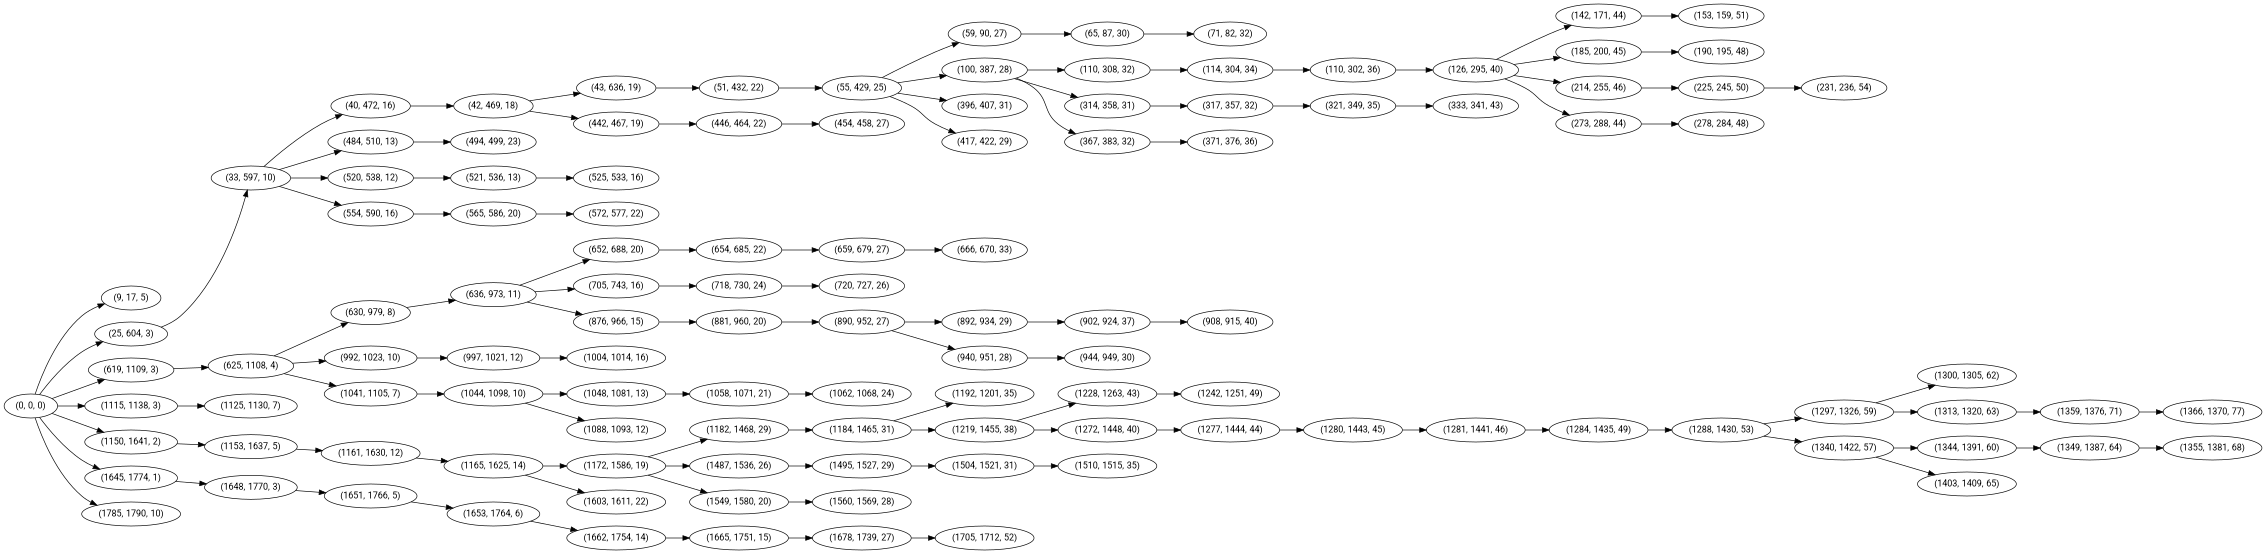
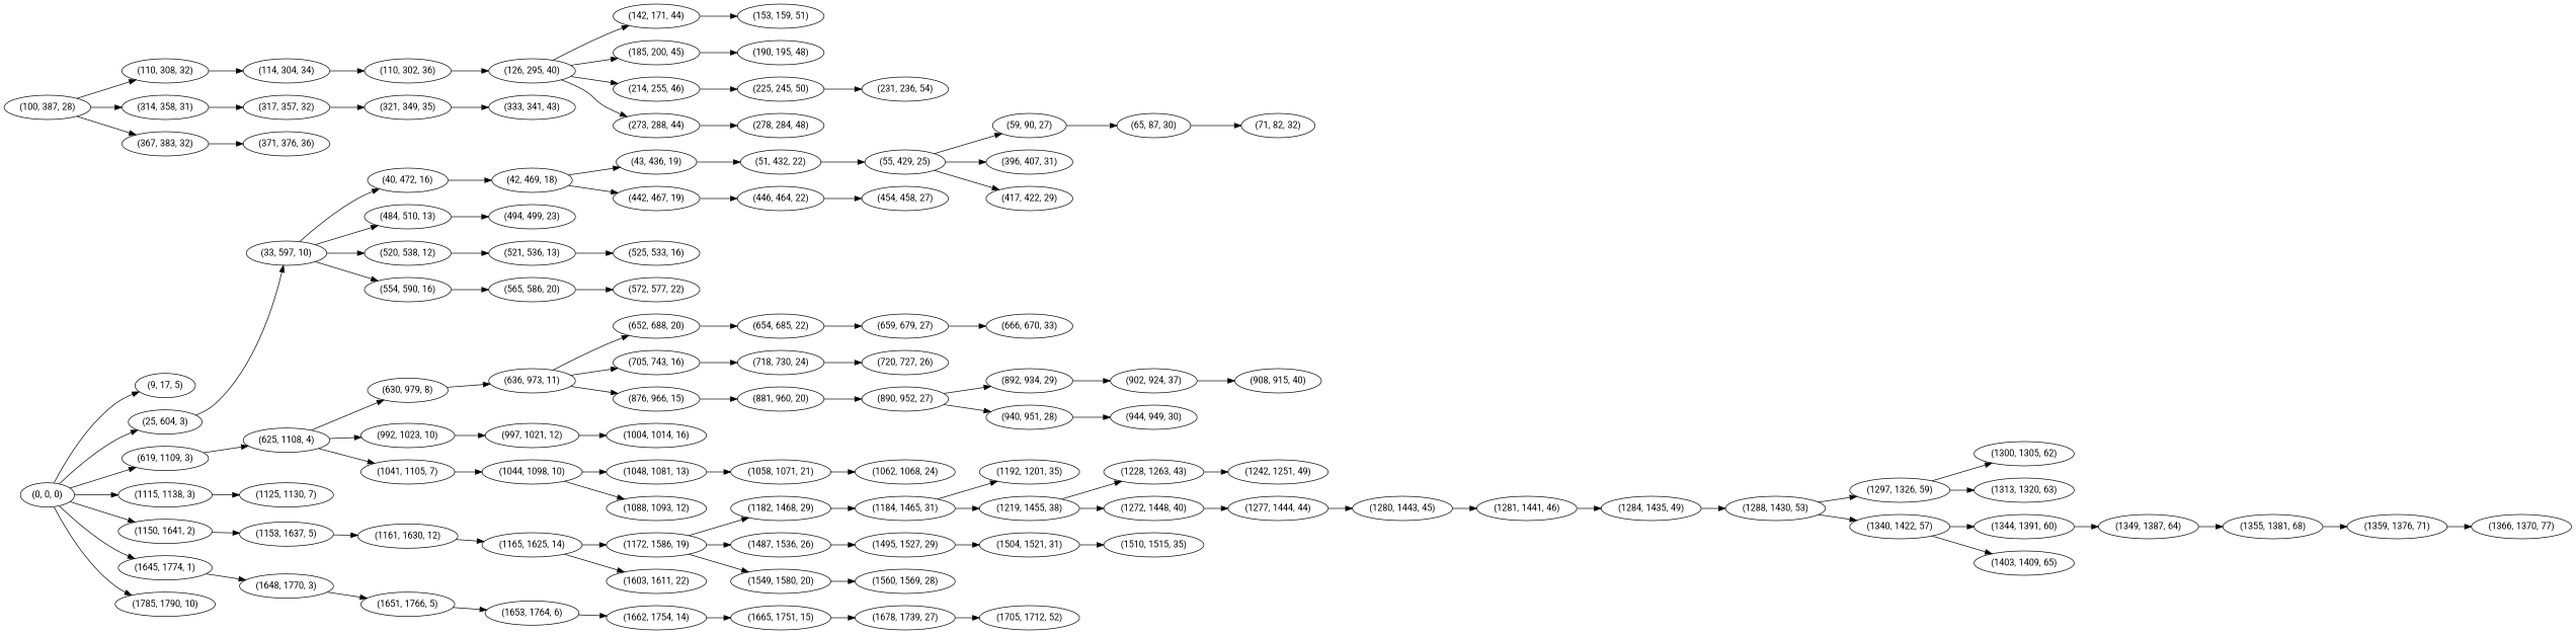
  digraph {
    fontname=Roboto
    rankdir=LR
    node [fontname=Roboto]
    edge [fontname=Roboto]
    "(0, 0, 0)"
    "(9, 17, 5)"
    "(25, 604, 3)"
    "(619, 1109, 3)"
    "(1115, 1138, 3)"
    "(1150, 1641, 2)"
    "(1645, 1774, 1)"
    "(1785, 1790, 10)"
    "(33, 597, 10)"
    "(625, 1108, 4)"
    "(1125, 1130, 7)"
    "(1153, 1637, 5)"
    "(1648, 1770, 3)"
    "(40, 472, 16)"
    "(484, 510, 13)"
    "(520, 538, 12)"
    "(554, 590, 16)"
    "(42, 469, 18)"
    "(494, 499, 23)"
    "(521, 536, 13)"
    "(565, 586, 20)"
-   "(43, 436, 19)" [label="(43, 636, 19)"]
+   "(43, 436, 19)"
    "(442, 467, 19)"
    "(51, 432, 22)"
    "(446, 464, 22)"
    "(55, 429, 25)"
    "(59, 90, 27)"
    "(100, 387, 28)"
    "(396, 407, 31)"
    "(417, 422, 29)"
    "(65, 87, 30)"
    "(110, 308, 32)"
    "(314, 358, 31)"
    "(367, 383, 32)"
    "(71, 82, 32)"
    "(114, 304, 34)"
    "(317, 357, 32)"
    "(371, 376, 36)"
    n39 [label="(110, 302, 36)"]
    "(126, 295, 40)"
    "(142, 171, 44)"
    "(185, 200, 45)"
    "(214, 255, 46)"
    "(273, 288, 44)"
    "(153, 159, 51)"
    "(190, 195, 48)"
    "(225, 245, 50)"
    "(278, 284, 48)"
    "(231, 236, 54)"
    "(321, 349, 35)"
    "(333, 341, 43)"
    "(454, 458, 27)"
    "(525, 533, 16)"
    "(572, 577, 22)"
    "(630, 979, 8)"
    "(992, 1023, 10)"
    "(1041, 1105, 7)"
    "(636, 973, 11)"
    "(997, 1021, 12)"
    "(1044, 1098, 10)"
    "(652, 688, 20)"
    "(705, 743, 16)"
    "(876, 966, 15)"
    "(654, 685, 22)"
    "(718, 730, 24)"
    "(881, 960, 20)"
    "(659, 679, 27)"
    "(666, 670, 33)"
    "(720, 727, 26)"
    "(890, 952, 27)"
    "(892, 934, 29)"
    "(940, 951, 28)"
    "(902, 924, 37)"
    "(944, 949, 30)"
    "(908, 915, 40)"
    "(1004, 1014, 16)"
    "(1048, 1081, 13)"
    "(1088, 1093, 12)"
    "(1058, 1071, 21)"
    "(1062, 1068, 24)"
    "(1161, 1630, 12)"
    "(1165, 1625, 14)"
    "(1172, 1586, 19)"
    "(1603, 1611, 22)"
    "(1182, 1468, 29)"
    "(1487, 1536, 26)"
    "(1549, 1580, 20)"
    "(1184, 1465, 31)"
    "(1495, 1527, 29)"
    "(1560, 1569, 28)"
    "(1192, 1201, 35)"
    "(1219, 1455, 38)"
    "(1228, 1263, 43)"
    "(1272, 1448, 40)"
    "(1242, 1251, 49)"
    "(1277, 1444, 44)"
    "(1280, 1443, 45)"
    "(1281, 1441, 46)"
    "(1284, 1435, 49)"
    "(1288, 1430, 53)"
    "(1297, 1326, 59)"
    "(1340, 1422, 57)"
    "(1300, 1305, 62)"
    "(1313, 1320, 63)"
    "(1344, 1391, 60)"
    "(1403, 1409, 65)"
    "(1349, 1387, 64)"
    "(1355, 1381, 68)"
    "(1359, 1376, 71)"
    "(1366, 1370, 77)"
    "(1504, 1521, 31)"
    "(1510, 1515, 35)"
    "(1651, 1766, 5)"
    "(1653, 1764, 6)"
    "(1662, 1754, 14)"
    "(1665, 1751, 15)"
    "(1678, 1739, 27)"
    "(1705, 1712, 52)"
    "(0, 0, 0)" -> "(9, 17, 5)"
    "(0, 0, 0)" -> "(25, 604, 3)"
    "(0, 0, 0)" -> "(619, 1109, 3)"
    "(0, 0, 0)" -> "(1115, 1138, 3)"
    "(0, 0, 0)" -> "(1150, 1641, 2)"
    "(0, 0, 0)" -> "(1645, 1774, 1)"
    "(0, 0, 0)" -> "(1785, 1790, 10)"
    "(25, 604, 3)" -> "(33, 597, 10)"
    "(619, 1109, 3)" -> "(625, 1108, 4)"
    "(1115, 1138, 3)" -> "(1125, 1130, 7)"
    "(1150, 1641, 2)" -> "(1153, 1637, 5)"
    "(1645, 1774, 1)" -> "(1648, 1770, 3)"
    "(33, 597, 10)" -> "(40, 472, 16)"
    "(33, 597, 10)" -> "(484, 510, 13)"
    "(33, 597, 10)" -> "(520, 538, 12)"
    "(33, 597, 10)" -> "(554, 590, 16)"
    "(625, 1108, 4)" -> "(630, 979, 8)"
    "(625, 1108, 4)" -> "(992, 1023, 10)"
    "(625, 1108, 4)" -> "(1041, 1105, 7)"
    "(1153, 1637, 5)" -> "(1161, 1630, 12)"
    "(1648, 1770, 3)" -> "(1651, 1766, 5)"
    "(40, 472, 16)" -> "(42, 469, 18)"
    "(484, 510, 13)" -> "(494, 499, 23)"
    "(520, 538, 12)" -> "(521, 536, 13)"
    "(554, 590, 16)" -> "(565, 586, 20)"
    "(42, 469, 18)" -> "(43, 436, 19)"
    "(42, 469, 18)" -> "(442, 467, 19)"
    "(521, 536, 13)" -> "(525, 533, 16)"
    "(565, 586, 20)" -> "(572, 577, 22)"
    "(43, 436, 19)" -> "(51, 432, 22)"
    "(442, 467, 19)" -> "(446, 464, 22)"
    "(51, 432, 22)" -> "(55, 429, 25)"
    "(446, 464, 22)" -> "(454, 458, 27)"
    "(55, 429, 25)" -> "(59, 90, 27)"
-   "(55, 429, 25)" -> "(100, 387, 28)"
    "(55, 429, 25)" -> "(396, 407, 31)"
    "(55, 429, 25)" -> "(417, 422, 29)"
    "(59, 90, 27)" -> "(65, 87, 30)"
    "(100, 387, 28)" -> "(110, 308, 32)"
    "(100, 387, 28)" -> "(314, 358, 31)"
    "(100, 387, 28)" -> "(367, 383, 32)"
    "(65, 87, 30)" -> "(71, 82, 32)"
    "(110, 308, 32)" -> "(114, 304, 34)"
    "(314, 358, 31)" -> "(317, 357, 32)"
    "(367, 383, 32)" -> "(371, 376, 36)"
    "(114, 304, 34)" -> n39
    "(317, 357, 32)" -> "(321, 349, 35)"
    n39 -> "(126, 295, 40)"
    "(126, 295, 40)" -> "(142, 171, 44)"
    "(126, 295, 40)" -> "(185, 200, 45)"
    "(126, 295, 40)" -> "(214, 255, 46)"
    "(126, 295, 40)" -> "(273, 288, 44)"
    "(142, 171, 44)" -> "(153, 159, 51)"
    "(185, 200, 45)" -> "(190, 195, 48)"
    "(214, 255, 46)" -> "(225, 245, 50)"
    "(273, 288, 44)" -> "(278, 284, 48)"
    "(225, 245, 50)" -> "(231, 236, 54)"
    "(321, 349, 35)" -> "(333, 341, 43)"
    "(630, 979, 8)" -> "(636, 973, 11)"
    "(992, 1023, 10)" -> "(997, 1021, 12)"
    "(1041, 1105, 7)" -> "(1044, 1098, 10)"
    "(636, 973, 11)" -> "(652, 688, 20)"
    "(636, 973, 11)" -> "(705, 743, 16)"
    "(636, 973, 11)" -> "(876, 966, 15)"
    "(997, 1021, 12)" -> "(1004, 1014, 16)"
    "(1044, 1098, 10)" -> "(1048, 1081, 13)"
    "(1044, 1098, 10)" -> "(1088, 1093, 12)"
    "(652, 688, 20)" -> "(654, 685, 22)"
    "(705, 743, 16)" -> "(718, 730, 24)"
    "(876, 966, 15)" -> "(881, 960, 20)"
    "(654, 685, 22)" -> "(659, 679, 27)"
    "(718, 730, 24)" -> "(720, 727, 26)"
    "(881, 960, 20)" -> "(890, 952, 27)"
    "(659, 679, 27)" -> "(666, 670, 33)"
    "(890, 952, 27)" -> "(892, 934, 29)"
    "(890, 952, 27)" -> "(940, 951, 28)"
    "(892, 934, 29)" -> "(902, 924, 37)"
    "(940, 951, 28)" -> "(944, 949, 30)"
    "(902, 924, 37)" -> "(908, 915, 40)"
    "(1048, 1081, 13)" -> "(1058, 1071, 21)"
    "(1058, 1071, 21)" -> "(1062, 1068, 24)"
    "(1161, 1630, 12)" -> "(1165, 1625, 14)"
    "(1165, 1625, 14)" -> "(1172, 1586, 19)"
    "(1165, 1625, 14)" -> "(1603, 1611, 22)"
    "(1172, 1586, 19)" -> "(1182, 1468, 29)"
    "(1172, 1586, 19)" -> "(1487, 1536, 26)"
    "(1172, 1586, 19)" -> "(1549, 1580, 20)"
    "(1182, 1468, 29)" -> "(1184, 1465, 31)"
    "(1487, 1536, 26)" -> "(1495, 1527, 29)"
    "(1549, 1580, 20)" -> "(1560, 1569, 28)"
    "(1184, 1465, 31)" -> "(1192, 1201, 35)"
    "(1184, 1465, 31)" -> "(1219, 1455, 38)"
    "(1495, 1527, 29)" -> "(1504, 1521, 31)"
    "(1219, 1455, 38)" -> "(1228, 1263, 43)"
    "(1219, 1455, 38)" -> "(1272, 1448, 40)"
    "(1228, 1263, 43)" -> "(1242, 1251, 49)"
    "(1272, 1448, 40)" -> "(1277, 1444, 44)"
    "(1277, 1444, 44)" -> "(1280, 1443, 45)"
    "(1280, 1443, 45)" -> "(1281, 1441, 46)"
    "(1281, 1441, 46)" -> "(1284, 1435, 49)"
    "(1284, 1435, 49)" -> "(1288, 1430, 53)"
    "(1288, 1430, 53)" -> "(1297, 1326, 59)"
    "(1288, 1430, 53)" -> "(1340, 1422, 57)"
    "(1297, 1326, 59)" -> "(1300, 1305, 62)"
    "(1297, 1326, 59)" -> "(1313, 1320, 63)"
    "(1340, 1422, 57)" -> "(1344, 1391, 60)"
    "(1340, 1422, 57)" -> "(1403, 1409, 65)"
    "(1344, 1391, 60)" -> "(1349, 1387, 64)"
    "(1349, 1387, 64)" -> "(1355, 1381, 68)"
-   "(1313, 1320, 63)" -> "(1359, 1376, 71)"
+   "(1355, 1381, 68)" -> "(1359, 1376, 71)"
    "(1359, 1376, 71)" -> "(1366, 1370, 77)"
    "(1504, 1521, 31)" -> "(1510, 1515, 35)"
    "(1651, 1766, 5)" -> "(1653, 1764, 6)"
    "(1653, 1764, 6)" -> "(1662, 1754, 14)"
    "(1662, 1754, 14)" -> "(1665, 1751, 15)"
    "(1665, 1751, 15)" -> "(1678, 1739, 27)"
    "(1678, 1739, 27)" -> "(1705, 1712, 52)"
  }
